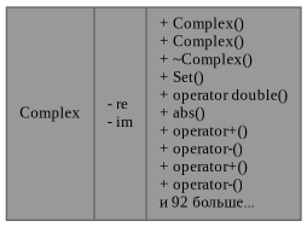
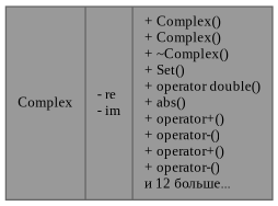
  digraph {
    rankdir=LR
    fontname="Liberation Serif"
-   n1 [color=gray40 fillcolor=grey60 fontcolor=black fontname="Liberation Serif" fontsize=10 height=0.2 label="{Complex\n|- re\l- im\l|+ Complex()\l+ Complex()\l+ ~Complex()\l+ Set()\l+ operator double()\l+ abs()\l+ operator+()\l+ operator-()\l+ operator+()\l+ operator-()\lи 92 больше...\l}" shape=record style=filled width=0.4]
+   n1 [color=gray40 fillcolor=grey60 fontcolor=black fontname="Liberation Serif" fontsize=10 height=0.2 label="{Complex\n|- re\l- im\l|+ Complex()\l+ Complex()\l+ ~Complex()\l+ Set()\l+ operator double()\l+ abs()\l+ operator+()\l+ operator-()\l+ operator+()\l+ operator-()\lи 12 больше...\l}" shape=record style=filled width=0.4]
  }
